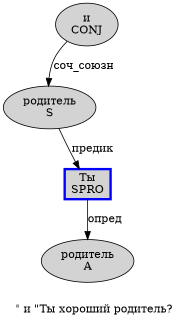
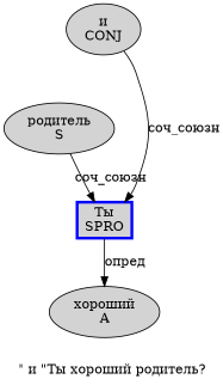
  digraph {
    label="\" и \"Ты хороший родитель?"
    node [fillcolor=lightgray penwidth=1 shape=ellipse style=filled]
    n1 [label="и\nCONJ"]
    n2 [label="родитель\nS"]
    n3 [color=blue label="Ты\nSPRO" penwidth=3 shape=box]
-   n4 [label="родитель\nA"]
-   n1 -> n2 [label="соч_союзн"]
-   n2 -> n3 [label="предик"]
+   n4 [label="хороший\nA"]
+   n1 -> n3 [label="соч_союзн"]
+   n2 -> n3 [label="соч_союзн"]
    n3 -> n4 [label="опред"]
  }
